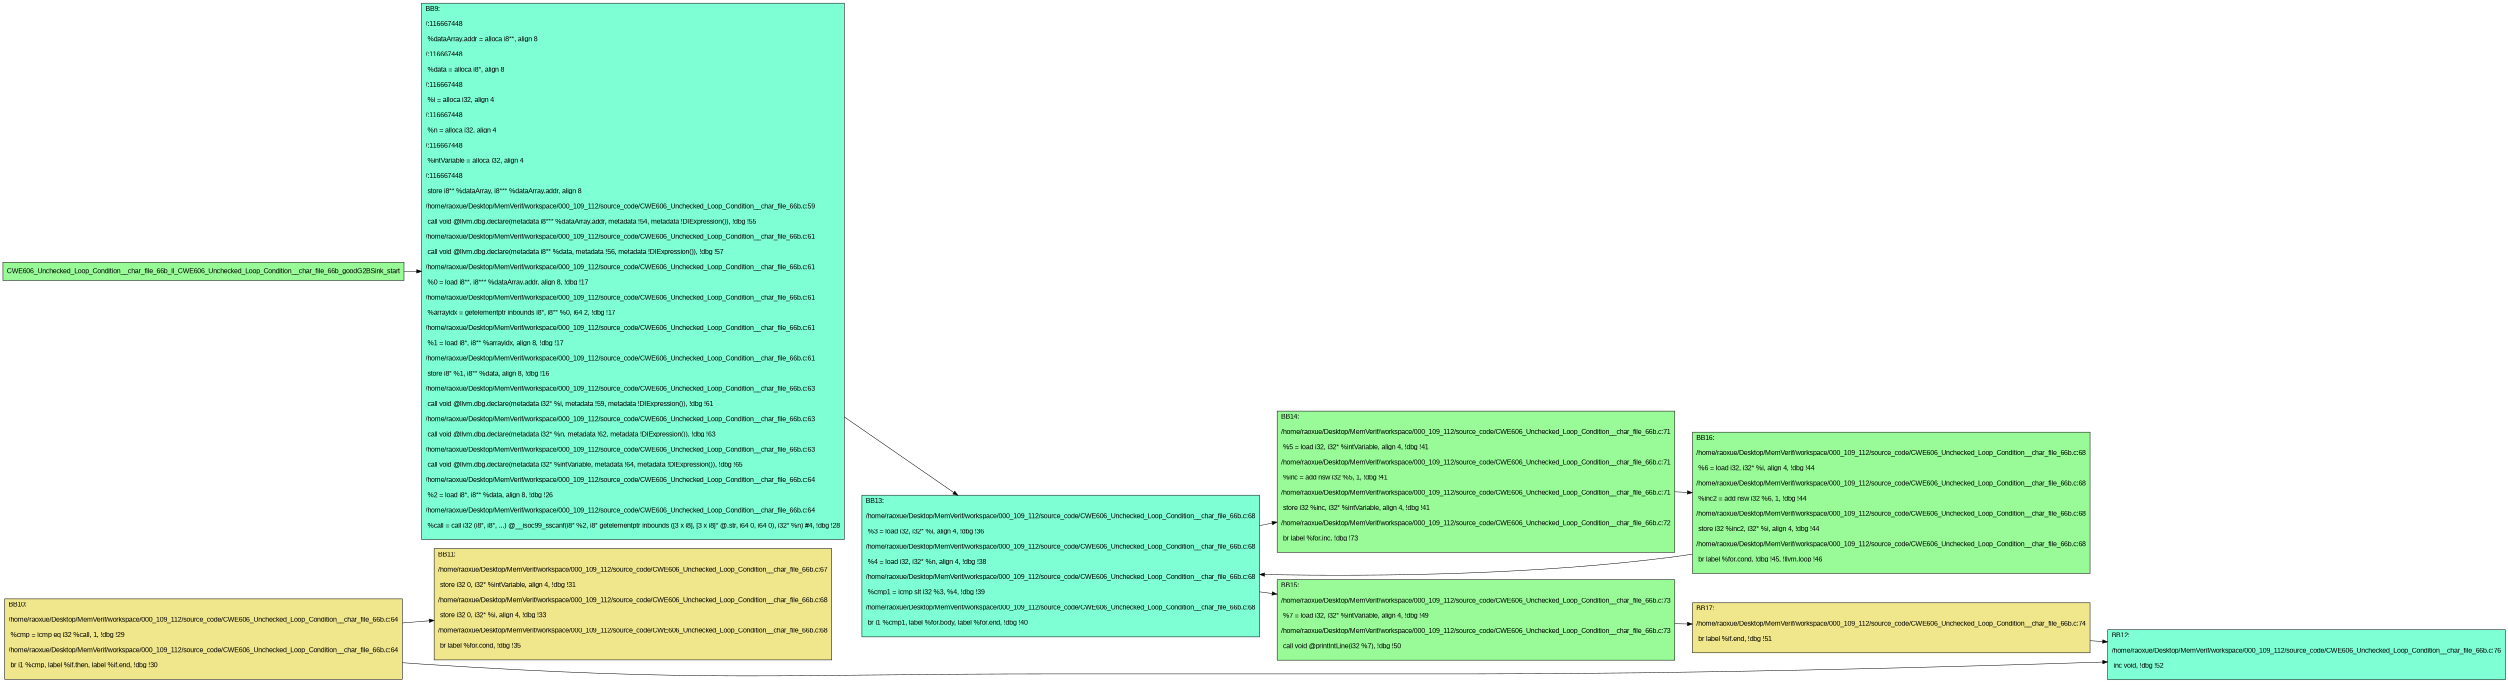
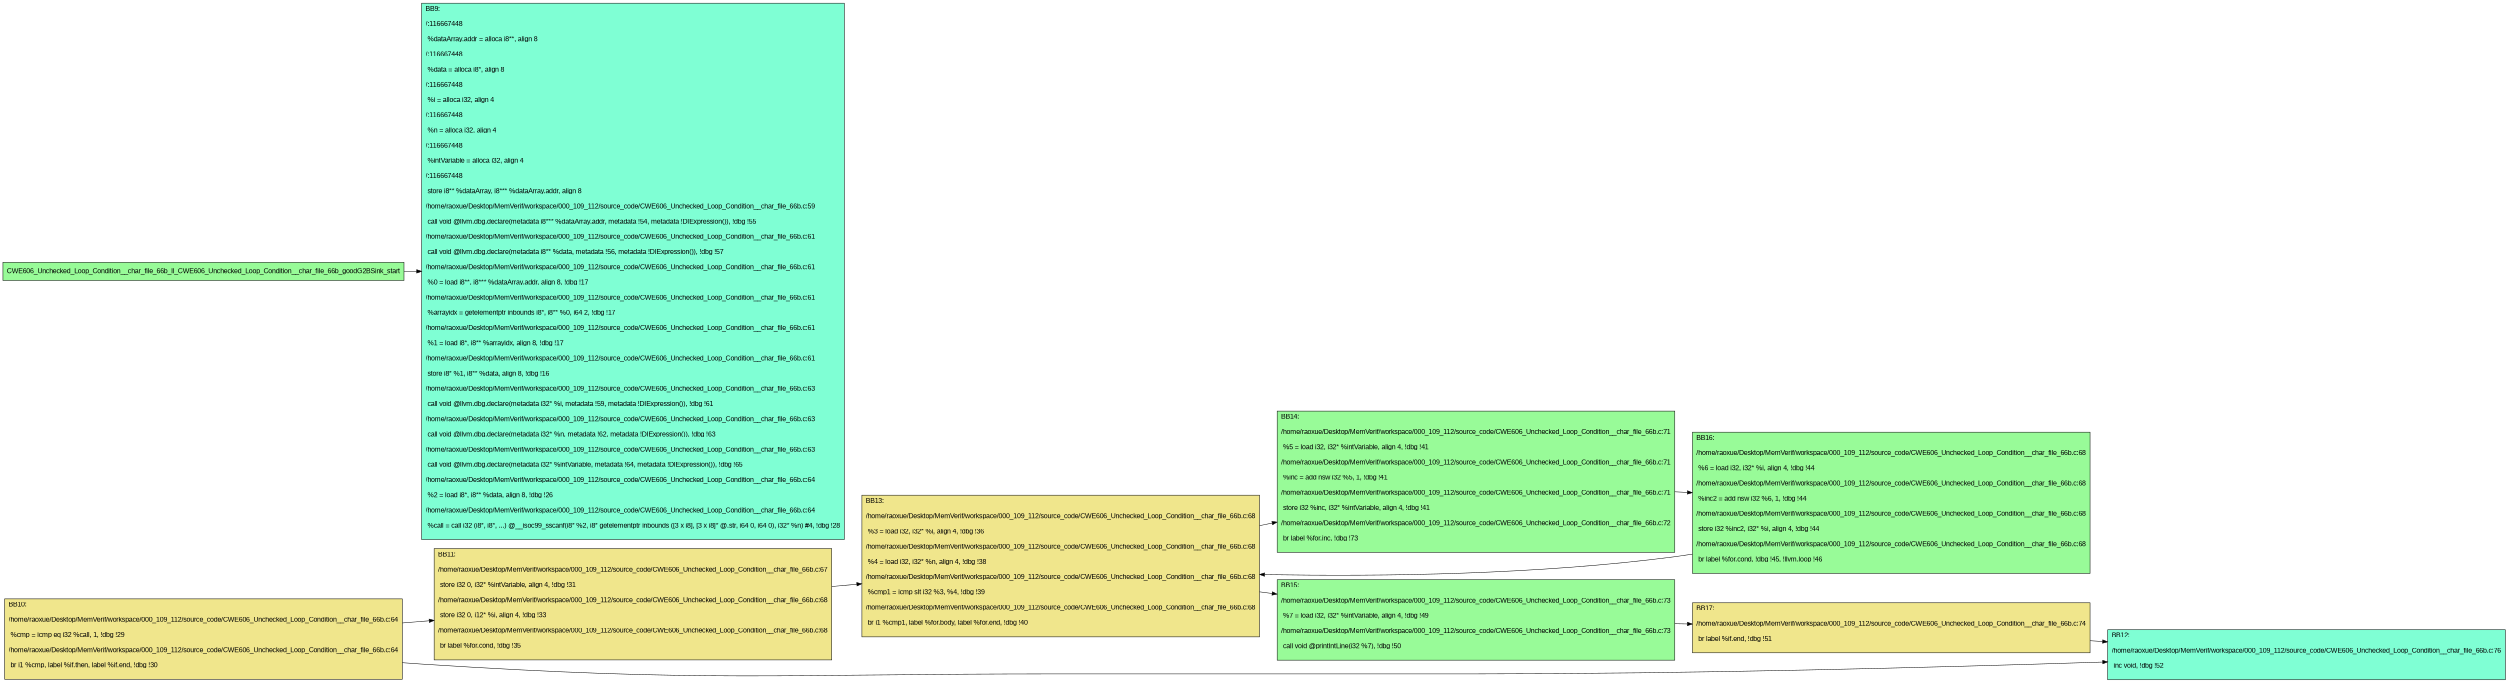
  digraph {
    fontname="Liberation Sans"
    rankdir=LR
    node [fillcolor=palegreen fontname="Liberation Sans" shape=record style=filled]
    edge [fontname="Liberation Sans"]
    n1 [label="{CWE606_Unchecked_Loop_Condition__char_file_66b_ll_CWE606_Unchecked_Loop_Condition__char_file_66b_goodG2BSink_start}"]
    n2 [fillcolor=aquamarine label="{BB9:\l\l/:116667448\l\n  %dataArray.addr = alloca i8**, align 8\l\n/:116667448\l\n  %data = alloca i8*, align 8\l\n/:116667448\l\n  %i = alloca i32, align 4\l\n/:116667448\l\n  %n = alloca i32, align 4\l\n/:116667448\l\n  %intVariable = alloca i32, align 4\l\n/:116667448\l\n  store i8** %dataArray, i8*** %dataArray.addr, align 8\l\n/home/raoxue/Desktop/MemVerif/workspace/000_109_112/source_code/CWE606_Unchecked_Loop_Condition__char_file_66b.c:59\l\n  call void @llvm.dbg.declare(metadata i8*** %dataArray.addr, metadata !54, metadata !DIExpression()), !dbg !55\l\n/home/raoxue/Desktop/MemVerif/workspace/000_109_112/source_code/CWE606_Unchecked_Loop_Condition__char_file_66b.c:61\l\n  call void @llvm.dbg.declare(metadata i8** %data, metadata !56, metadata !DIExpression()), !dbg !57\l\n/home/raoxue/Desktop/MemVerif/workspace/000_109_112/source_code/CWE606_Unchecked_Loop_Condition__char_file_66b.c:61\l\n  %0 = load i8**, i8*** %dataArray.addr, align 8, !dbg !17\l\n/home/raoxue/Desktop/MemVerif/workspace/000_109_112/source_code/CWE606_Unchecked_Loop_Condition__char_file_66b.c:61\l\n  %arrayidx = getelementptr inbounds i8*, i8** %0, i64 2, !dbg !17\l\n/home/raoxue/Desktop/MemVerif/workspace/000_109_112/source_code/CWE606_Unchecked_Loop_Condition__char_file_66b.c:61\l\n  %1 = load i8*, i8** %arrayidx, align 8, !dbg !17\l\n/home/raoxue/Desktop/MemVerif/workspace/000_109_112/source_code/CWE606_Unchecked_Loop_Condition__char_file_66b.c:61\l\n  store i8* %1, i8** %data, align 8, !dbg !16\l\n/home/raoxue/Desktop/MemVerif/workspace/000_109_112/source_code/CWE606_Unchecked_Loop_Condition__char_file_66b.c:63\l\n  call void @llvm.dbg.declare(metadata i32* %i, metadata !59, metadata !DIExpression()), !dbg !61\l\n/home/raoxue/Desktop/MemVerif/workspace/000_109_112/source_code/CWE606_Unchecked_Loop_Condition__char_file_66b.c:63\l\n  call void @llvm.dbg.declare(metadata i32* %n, metadata !62, metadata !DIExpression()), !dbg !63\l\n/home/raoxue/Desktop/MemVerif/workspace/000_109_112/source_code/CWE606_Unchecked_Loop_Condition__char_file_66b.c:63\l\n  call void @llvm.dbg.declare(metadata i32* %intVariable, metadata !64, metadata !DIExpression()), !dbg !65\l\n/home/raoxue/Desktop/MemVerif/workspace/000_109_112/source_code/CWE606_Unchecked_Loop_Condition__char_file_66b.c:64\l\n  %2 = load i8*, i8** %data, align 8, !dbg !26\l\n/home/raoxue/Desktop/MemVerif/workspace/000_109_112/source_code/CWE606_Unchecked_Loop_Condition__char_file_66b.c:64\l\n  %call = call i32 (i8*, i8*, ...) @__isoc99_sscanf(i8* %2, i8* getelementptr inbounds ([3 x i8], [3 x i8]* @.str, i64 0, i64 0), i32* %n) #4, !dbg !28\l\n}"]
    n3 [fillcolor=khaki label="{BB10:\l\l/home/raoxue/Desktop/MemVerif/workspace/000_109_112/source_code/CWE606_Unchecked_Loop_Condition__char_file_66b.c:64\l\n  %cmp = icmp eq i32 %call, 1, !dbg !29\l\n/home/raoxue/Desktop/MemVerif/workspace/000_109_112/source_code/CWE606_Unchecked_Loop_Condition__char_file_66b.c:64\l\n  br i1 %cmp, label %if.then, label %if.end, !dbg !30\l\n}"]
-   n4 [fillcolor=khaki label="{BB11:\l\l/home/raoxue/Desktop/MemVerif/workspace/000_109_112/source_code/CWE606_Unchecked_Loop_Condition__char_file_66b.c:67\l\n  store i32 0, i32* %intVariable, align 4, !dbg !31\l\n/home/raoxue/Desktop/MemVerif/workspace/000_109_112/source_code/CWE606_Unchecked_Loop_Condition__char_file_66b.c:68\l\n  store i32 0, i32* %i, align 4, !dbg !33\l\n/home/raoxue/Desktop/MemVerif/workspace/000_109_112/source_code/CWE606_Unchecked_Loop_Condition__char_file_66b.c:68\l\n  br label %for.cond, !dbg !35\l\n}"]
+   n4 [fillcolor=khaki label="{BB11:\l\l/home/raoxue/Desktop/MemVerif/workspace/000_109_112/source_code/CWE606_Unchecked_Loop_Condition__char_file_66b.c:67\l\n  store i32 0, i32* %intVariable, align 4, !dbg !31\l\n/home/raoxue/Desktop/MemVerif/workspace/000_109_112/source_code/CWE606_Unchecked_Loop_Condition__char_file_66b.c:68\l\n  store i32 0, i12* %i, align 4, !dbg !33\l\n/home/raoxue/Desktop/MemVerif/workspace/000_109_112/source_code/CWE606_Unchecked_Loop_Condition__char_file_66b.c:68\l\n  br label %for.cond, !dbg !35\l\n}"]
    n5 [fillcolor=aquamarine label="{BB12:\l\l/home/raoxue/Desktop/MemVerif/workspace/000_109_112/source_code/CWE606_Unchecked_Loop_Condition__char_file_66b.c:76\l\n  inc void, !dbg !52\l\n}"]
-   n6 [fillcolor=aquamarine label="{BB13:\l\l/home/raoxue/Desktop/MemVerif/workspace/000_109_112/source_code/CWE606_Unchecked_Loop_Condition__char_file_66b.c:68\l\n  %3 = load i32, i32* %i, align 4, !dbg !36\l\n/home/raoxue/Desktop/MemVerif/workspace/000_109_112/source_code/CWE606_Unchecked_Loop_Condition__char_file_66b.c:68\l\n  %4 = load i32, i32* %n, align 4, !dbg !38\l\n/home/raoxue/Desktop/MemVerif/workspace/000_109_112/source_code/CWE606_Unchecked_Loop_Condition__char_file_66b.c:68\l\n  %cmp1 = icmp slt i32 %3, %4, !dbg !39\l\n/home/raoxue/Desktop/MemVerif/workspace/000_109_112/source_code/CWE606_Unchecked_Loop_Condition__char_file_66b.c:68\l\n  br i1 %cmp1, label %for.body, label %for.end, !dbg !40\l\n}"]
+   n6 [fillcolor=khaki label="{BB13:\l\l/home/raoxue/Desktop/MemVerif/workspace/000_109_112/source_code/CWE606_Unchecked_Loop_Condition__char_file_66b.c:68\l\n  %3 = load i32, i32* %i, align 4, !dbg !36\l\n/home/raoxue/Desktop/MemVerif/workspace/000_109_112/source_code/CWE606_Unchecked_Loop_Condition__char_file_66b.c:68\l\n  %4 = load i32, i32* %n, align 4, !dbg !38\l\n/home/raoxue/Desktop/MemVerif/workspace/000_109_112/source_code/CWE606_Unchecked_Loop_Condition__char_file_66b.c:68\l\n  %cmp1 = icmp slt i32 %3, %4, !dbg !39\l\n/home/raoxue/Desktop/MemVerif/workspace/000_109_112/source_code/CWE606_Unchecked_Loop_Condition__char_file_66b.c:68\l\n  br i1 %cmp1, label %for.body, label %for.end, !dbg !40\l\n}"]
    n7 [label="{BB14:\l\l/home/raoxue/Desktop/MemVerif/workspace/000_109_112/source_code/CWE606_Unchecked_Loop_Condition__char_file_66b.c:71\l\n  %5 = load i32, i32* %intVariable, align 4, !dbg !41\l\n/home/raoxue/Desktop/MemVerif/workspace/000_109_112/source_code/CWE606_Unchecked_Loop_Condition__char_file_66b.c:71\l\n  %inc = add nsw i32 %5, 1, !dbg !41\l\n/home/raoxue/Desktop/MemVerif/workspace/000_109_112/source_code/CWE606_Unchecked_Loop_Condition__char_file_66b.c:71\l\n  store i32 %inc, i32* %intVariable, align 4, !dbg !41\l\n/home/raoxue/Desktop/MemVerif/workspace/000_109_112/source_code/CWE606_Unchecked_Loop_Condition__char_file_66b.c:72\l\n  br label %for.inc, !dbg !73\l\n}"]
    n8 [label="{BB15:\l\l/home/raoxue/Desktop/MemVerif/workspace/000_109_112/source_code/CWE606_Unchecked_Loop_Condition__char_file_66b.c:73\l\n  %7 = load i32, i32* %intVariable, align 4, !dbg !49\l\n/home/raoxue/Desktop/MemVerif/workspace/000_109_112/source_code/CWE606_Unchecked_Loop_Condition__char_file_66b.c:73\l\n  call void @printIntLine(i32 %7), !dbg !50\l\n}"]
    n9 [label="{BB16:\l\l/home/raoxue/Desktop/MemVerif/workspace/000_109_112/source_code/CWE606_Unchecked_Loop_Condition__char_file_66b.c:68\l\n  %6 = load i32, i32* %i, align 4, !dbg !44\l\n/home/raoxue/Desktop/MemVerif/workspace/000_109_112/source_code/CWE606_Unchecked_Loop_Condition__char_file_66b.c:68\l\n  %inc2 = add nsw i32 %6, 1, !dbg !44\l\n/home/raoxue/Desktop/MemVerif/workspace/000_109_112/source_code/CWE606_Unchecked_Loop_Condition__char_file_66b.c:68\l\n  store i32 %inc2, i32* %i, align 4, !dbg !44\l\n/home/raoxue/Desktop/MemVerif/workspace/000_109_112/source_code/CWE606_Unchecked_Loop_Condition__char_file_66b.c:68\l\n  br label %for.cond, !dbg !45, !llvm.loop !46\l\n}"]
    n10 [fillcolor=khaki label="{BB17:\l\l/home/raoxue/Desktop/MemVerif/workspace/000_109_112/source_code/CWE606_Unchecked_Loop_Condition__char_file_66b.c:74\l\n  br label %if.end, !dbg !51\l\n}"]
    n1 -> n2
    n3 -> n4
    n3 -> n5
-   n2 -> n6
+   n4 -> n6
    n6 -> n7
    n6 -> n8
    n7 -> n9
    n8 -> n10
    n9 -> n6
    n10 -> n5
  }
